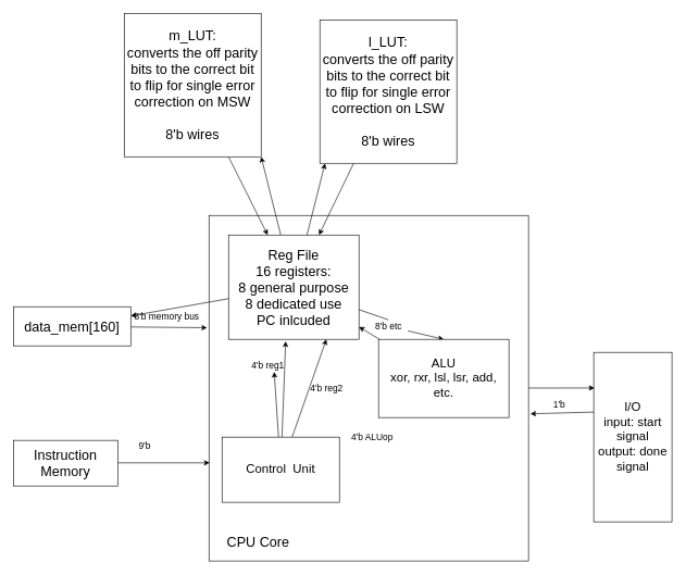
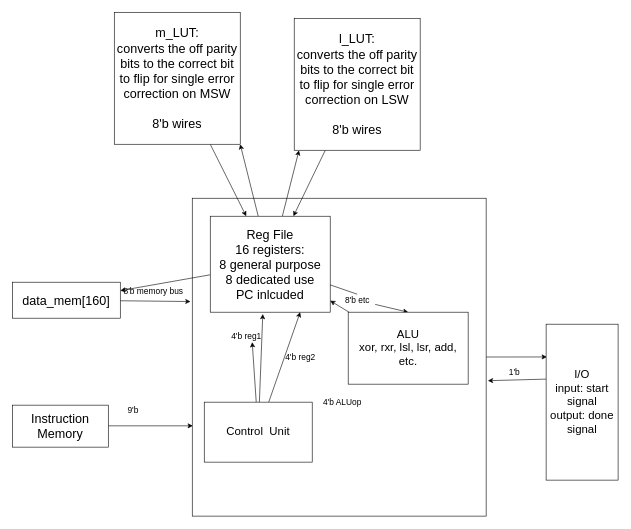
  <mxCell id="0" />
  <mxCell id="1" parent="0" />
  <mxCell id="2" style="edgeStyle=none;html=1;fontFamily=Helvetica;fontSize=21;entryX=-0.006;entryY=0.325;entryDx=0;entryDy=0;entryPerimeter=0;" parent="1" source="4" target="9" edge="1"><mxGeometry relative="1" as="geometry"><mxPoint x="340" y="500" as="targetPoint" /></mxGeometry></mxCell>
  <mxCell id="3" value="&lt;font style=&quot;font-size: 14px&quot;&gt;8'b memory bus&lt;/font&gt;" style="edgeLabel;html=1;align=center;verticalAlign=middle;resizable=0;points=[];fontSize=21;fontFamily=Helvetica;" parent="2" connectable="0" vertex="1"><mxGeometry x="-0.277" y="-2" relative="1" as="geometry"><mxPoint x="13" y="-22" as="offset" /></mxGeometry></mxCell>
  <mxCell id="4" value="data_mem[160]" style="whiteSpace=wrap;html=1;fontFamily=Helvetica;fontSize=21;" parent="1" vertex="1"><mxGeometry y="470" width="180" height="60" as="geometry" x="20" /></mxCell>
  <mxCell id="5" style="edgeStyle=none;html=1;fontFamily=Helvetica;fontSize=21;" parent="1" edge="1"><mxGeometry relative="1" as="geometry"><mxPoint x="321" y="709.5" as="targetPoint" /><mxPoint x="180" y="709.5" as="sourcePoint" /></mxGeometry></mxCell>
  <mxCell id="6" value="&lt;font style=&quot;font-size: 14px&quot;&gt;9'b&lt;/font&gt;" style="edgeLabel;html=1;align=center;verticalAlign=middle;resizable=0;points=[];fontSize=21;fontFamily=Helvetica;" vertex="1" connectable="0" parent="5"><mxGeometry x="-0.234" y="1" relative="1" as="geometry"><mxPoint x="-14" y="-29" as="offset" /></mxGeometry></mxCell>
  <mxCell id="7" value="&lt;font style=&quot;font-size: 21px&quot;&gt;Instruction Memory&lt;/font&gt;" style="whiteSpace=wrap;html=1;fontFamily=Helvetica;fontSize=14;" parent="1" vertex="1"><mxGeometry y="675" width="160" height="70" as="geometry" x="20" /></mxCell>
  <mxCell id="8" style="edgeStyle=none;html=1;entryX=0.01;entryY=0.364;entryDx=0;entryDy=0;entryPerimeter=0;fontFamily=Helvetica;fontSize=21;" edge="1" parent="1" source="9"><mxGeometry relative="1" as="geometry"><mxPoint x="911.2" y="594.64" as="targetPoint" /></mxGeometry></mxCell>
  <mxCell id="9" value="" style="whiteSpace=wrap;html=1;fontFamily=Helvetica;fontSize=21;" vertex="1" parent="1"><mxGeometry x="320" y="330" width="490" height="530" as="geometry" /></mxCell>
  <mxCell id="10" style="edgeStyle=none;html=1;entryX=0.5;entryY=0;entryDx=0;entryDy=0;fontFamily=Helvetica;fontSize=21;startArrow=none;" edge="1" parent="1" source="32" target="21"><mxGeometry relative="1" as="geometry" /></mxCell>
  <mxCell id="11" style="edgeStyle=none;html=1;fontFamily=Helvetica;fontSize=21;" edge="1" parent="1" source="14" target="4"><mxGeometry relative="1" as="geometry" /></mxCell>
  <mxCell id="12" style="edgeStyle=none;html=1;entryX=1;entryY=1;entryDx=0;entryDy=0;fontFamily=Helvetica;fontSize=21;" edge="1" parent="1" source="14" target="25"><mxGeometry relative="1" as="geometry" /></mxCell>
  <mxCell id="13" style="edgeStyle=none;html=1;entryX=0.038;entryY=1.001;entryDx=0;entryDy=0;entryPerimeter=0;fontFamily=Helvetica;fontSize=21;" edge="1" parent="1" source="14" target="27"><mxGeometry relative="1" as="geometry" /></mxCell>
  <mxCell id="14" value="&lt;font style=&quot;font-size: 21px&quot;&gt;Reg File&lt;br&gt;16 registers:&lt;br&gt;8 general purpose&lt;br&gt;8 dedicated use&lt;br&gt;PC inlcuded&lt;br&gt;&lt;/font&gt;" style="whiteSpace=wrap;html=1;fontFamily=Helvetica;" parent="1" vertex="1"><mxGeometry x="350" y="360" width="200" height="160" as="geometry" /></mxCell>
- <mxCell id="15" value="CPU Core" style="text;html=1;resizable=0;autosize=1;align=center;verticalAlign=middle;points=[];fillColor=none;strokeColor=none;rounded=0;fontFamily=Helvetica;fontSize=21;" parent="1" vertex="1"><mxGeometry x="340" y="815" width="110" height="30" as="geometry" /></mxCell>
  <mxCell id="16" style="edgeStyle=none;html=1;entryX=0.438;entryY=1.019;entryDx=0;entryDy=0;entryPerimeter=0;fontFamily=Helvetica;fontSize=21;" edge="1" parent="1" source="19" target="14"><mxGeometry relative="1" as="geometry" /></mxCell>
  <mxCell id="17" style="edgeStyle=none;html=1;fontFamily=Helvetica;fontSize=14;" edge="1" parent="1" source="19" target="28"><mxGeometry relative="1" as="geometry" /></mxCell>
  <mxCell id="18" style="edgeStyle=none;html=1;entryX=0.75;entryY=1;entryDx=0;entryDy=0;fontFamily=Helvetica;fontSize=14;" edge="1" parent="1" source="19" target="14"><mxGeometry relative="1" as="geometry" /></mxCell>
  <mxCell id="19" value="&lt;font style=&quot;font-size: 19px&quot;&gt;Control&amp;nbsp; Unit&lt;/font&gt;" style="rounded=0;whiteSpace=wrap;html=1;" parent="1" vertex="1"><mxGeometry x="340" y="670" width="180" height="100" as="geometry" /></mxCell>
  <mxCell id="20" style="edgeStyle=none;html=1;fontFamily=Helvetica;fontSize=21;" edge="1" parent="1" source="21" target="14"><mxGeometry relative="1" as="geometry" /></mxCell>
  <mxCell id="21" value="ALU&lt;br&gt;xor, rxr, lsl, lsr, add, etc." style="rounded=0;whiteSpace=wrap;html=1;fontSize=19;" vertex="1" parent="1"><mxGeometry x="580" y="520" width="200" height="120" as="geometry" /></mxCell>
  <mxCell id="22" style="edgeStyle=none;html=1;entryX=1.006;entryY=0.574;entryDx=0;entryDy=0;entryPerimeter=0;fontFamily=Helvetica;fontSize=21;" edge="1" parent="1" target="9"><mxGeometry relative="1" as="geometry"><mxPoint x="910" y="631.612" as="sourcePoint" /></mxGeometry></mxCell>
  <mxCell id="23" value="I/O&lt;br&gt;input: start signal&lt;br&gt;output: done signal" style="rounded=0;whiteSpace=wrap;html=1;fontSize=19;" vertex="1" parent="1"><mxGeometry x="910" y="540" width="120" height="260" as="geometry" /></mxCell>
  <mxCell id="24" style="edgeStyle=none;html=1;fontFamily=Helvetica;fontSize=21;" edge="1" parent="1" source="25" target="14"><mxGeometry relative="1" as="geometry" /></mxCell>
  <mxCell id="25" value="m_LUT:&lt;br&gt;converts the off parity bits to the correct bit to flip for single error correction on MSW&lt;br&gt;&lt;br&gt;8'b wires" style="whiteSpace=wrap;html=1;fontFamily=Helvetica;fontSize=21;" vertex="1" parent="1"><mxGeometry x="190" y="20" width="210" height="220" as="geometry" /></mxCell>
  <mxCell id="26" style="edgeStyle=none;html=1;fontFamily=Helvetica;fontSize=21;" edge="1" parent="1" source="27" target="14"><mxGeometry relative="1" as="geometry" /></mxCell>
  <mxCell id="27" value="l_LUT:&lt;br&gt;converts the off parity bits to the correct bit to flip for single error correction on LSW&lt;br&gt;&lt;br&gt;8'b wires" style="whiteSpace=wrap;html=1;fontFamily=Helvetica;fontSize=21;" vertex="1" parent="1"><mxGeometry x="490" y="30" width="210" height="220" as="geometry" /></mxCell>
  <mxCell id="28" value="&lt;span style=&quot;font-size: 14px&quot;&gt;1'b&lt;/span&gt;" style="edgeLabel;html=1;align=center;verticalAlign=middle;resizable=0;points=[];fontSize=21;fontFamily=Helvetica;" connectable="0" vertex="1" parent="1"><mxGeometry x="420" y="570" as="geometry"><mxPoint x="436" y="46" as="offset" /></mxGeometry></mxCell>
  <mxCell id="29" value="4'b ALUop" style="text;html=1;resizable=0;autosize=1;align=center;verticalAlign=middle;points=[];fillColor=none;strokeColor=none;rounded=0;fontFamily=Helvetica;fontSize=14;" vertex="1" parent="1"><mxGeometry x="530" y="660" width="80" height="20" as="geometry" /></mxCell>
  <mxCell id="30" value="4'b reg1" style="text;html=1;resizable=0;autosize=1;align=center;verticalAlign=middle;points=[];fillColor=none;strokeColor=none;rounded=0;fontFamily=Helvetica;fontSize=14;" vertex="1" parent="1"><mxGeometry x="380" y="550" width="60" height="20" as="geometry" /></mxCell>
  <mxCell id="31" value="4'b reg2" style="text;html=1;resizable=0;autosize=1;align=center;verticalAlign=middle;points=[];fillColor=none;strokeColor=none;rounded=0;fontFamily=Helvetica;fontSize=14;" vertex="1" parent="1"><mxGeometry x="470" y="585" width="60" height="20" as="geometry" /></mxCell>
  <mxCell id="32" value="8'b etc" style="text;html=1;resizable=0;autosize=1;align=center;verticalAlign=middle;points=[];fillColor=none;strokeColor=none;rounded=0;fontFamily=Helvetica;fontSize=14;" vertex="1" parent="1"><mxGeometry x="565" y="490" width="60" height="20" as="geometry" /></mxCell>
  <mxCell id="33" value="" style="edgeStyle=none;html=1;entryX=0.5;entryY=0;entryDx=0;entryDy=0;fontFamily=Helvetica;fontSize=21;endArrow=none;" edge="1" parent="1" source="14" target="32"><mxGeometry relative="1" as="geometry"><mxPoint x="550" y="474.783" as="sourcePoint" /><mxPoint x="680" y="520" as="targetPoint" /></mxGeometry></mxCell>
